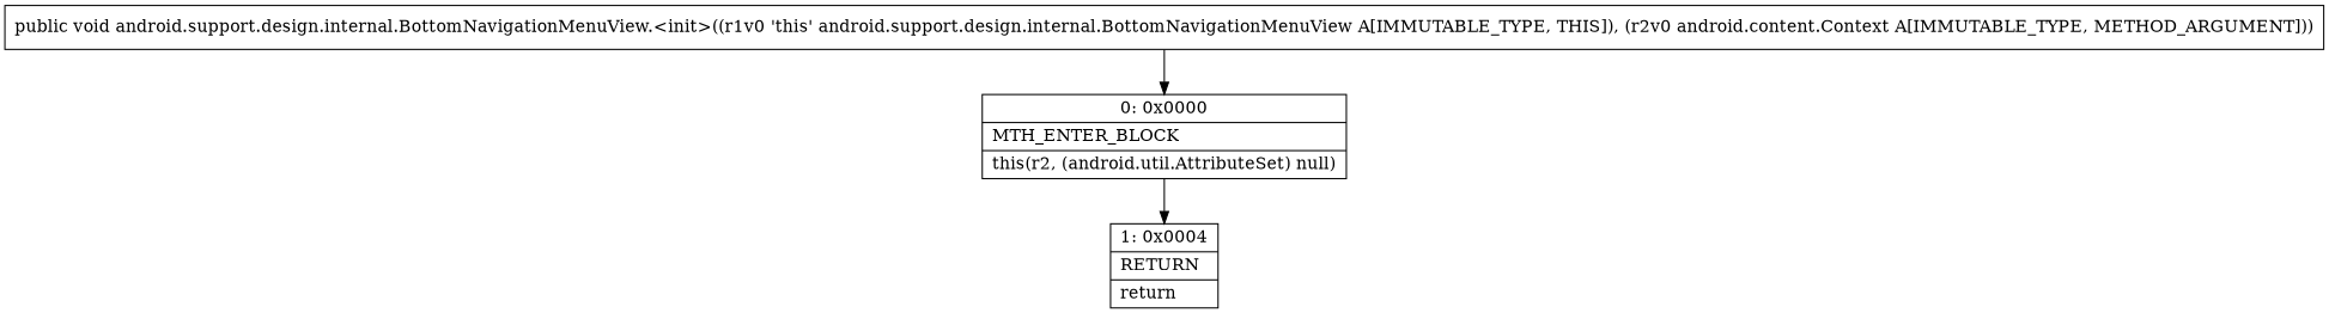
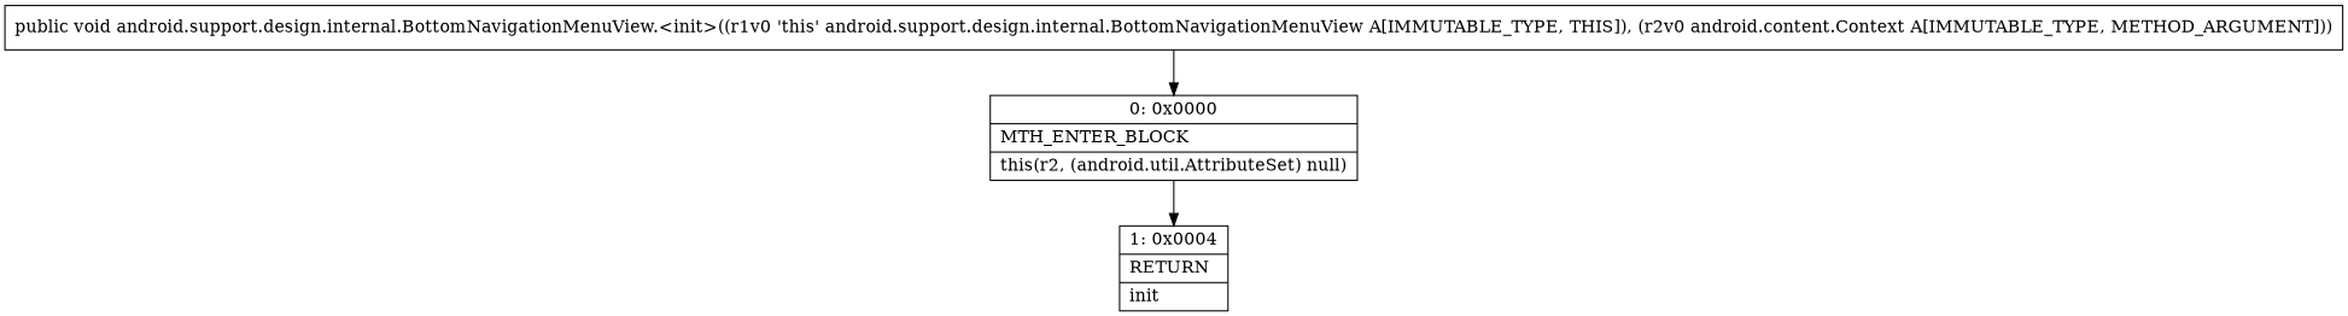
  digraph {
    node [shape=record]
    n1 [label="{0\:\ 0x0000|MTH_ENTER_BLOCK\l|this(r2, (android.util.AttributeSet) null)\l}"]
-   n2 [label="{1\:\ 0x0004|RETURN\l|return\l}"]
+   n2 [label="{1\:\ 0x0004|RETURN\l|init\l}"]
    n3 [label="{public void android.support.design.internal.BottomNavigationMenuView.\<init\>((r1v0 'this' android.support.design.internal.BottomNavigationMenuView A[IMMUTABLE_TYPE, THIS]), (r2v0 android.content.Context A[IMMUTABLE_TYPE, METHOD_ARGUMENT])) }"]
    n1 -> n2
    n3 -> n1
  }
